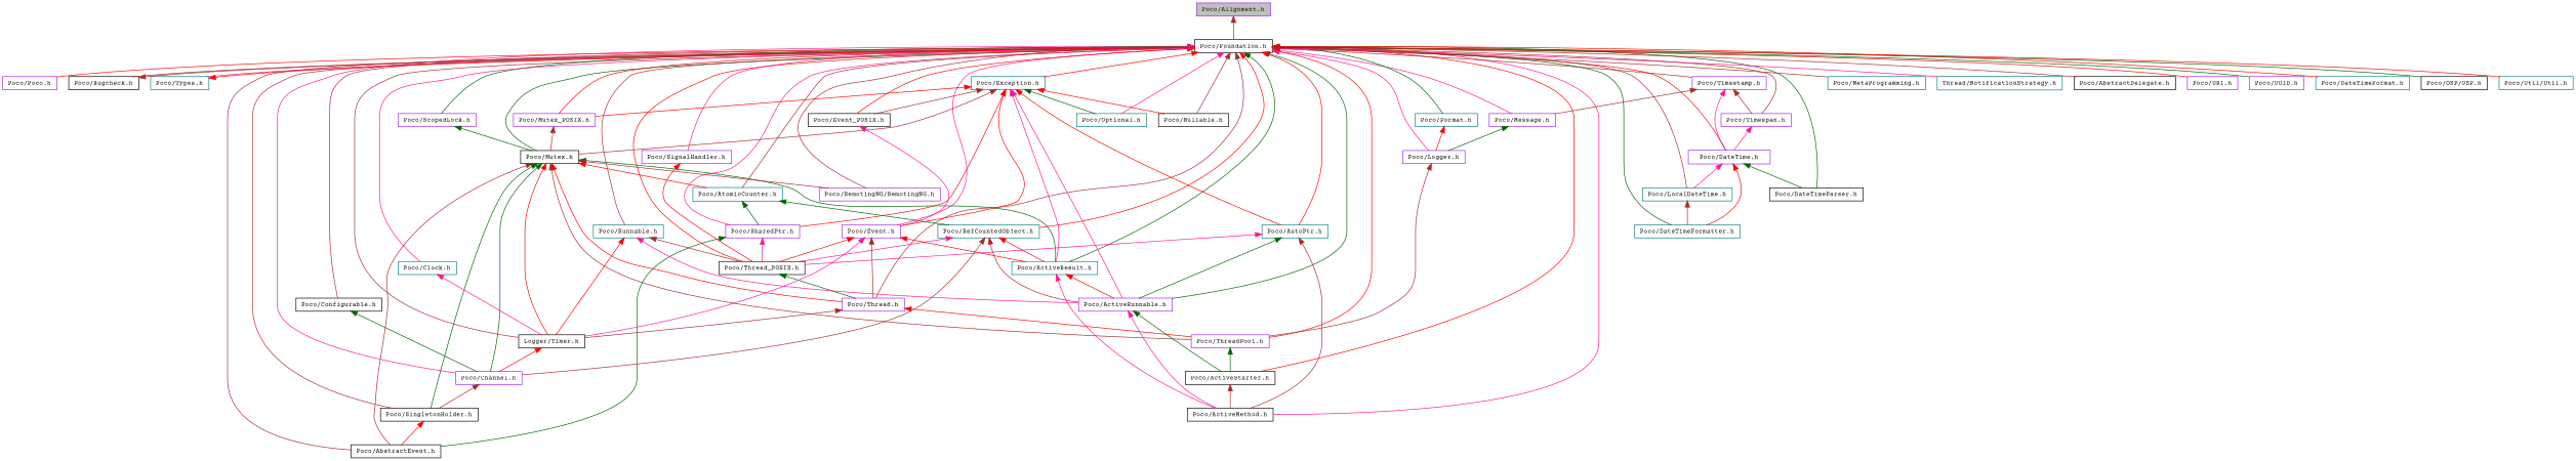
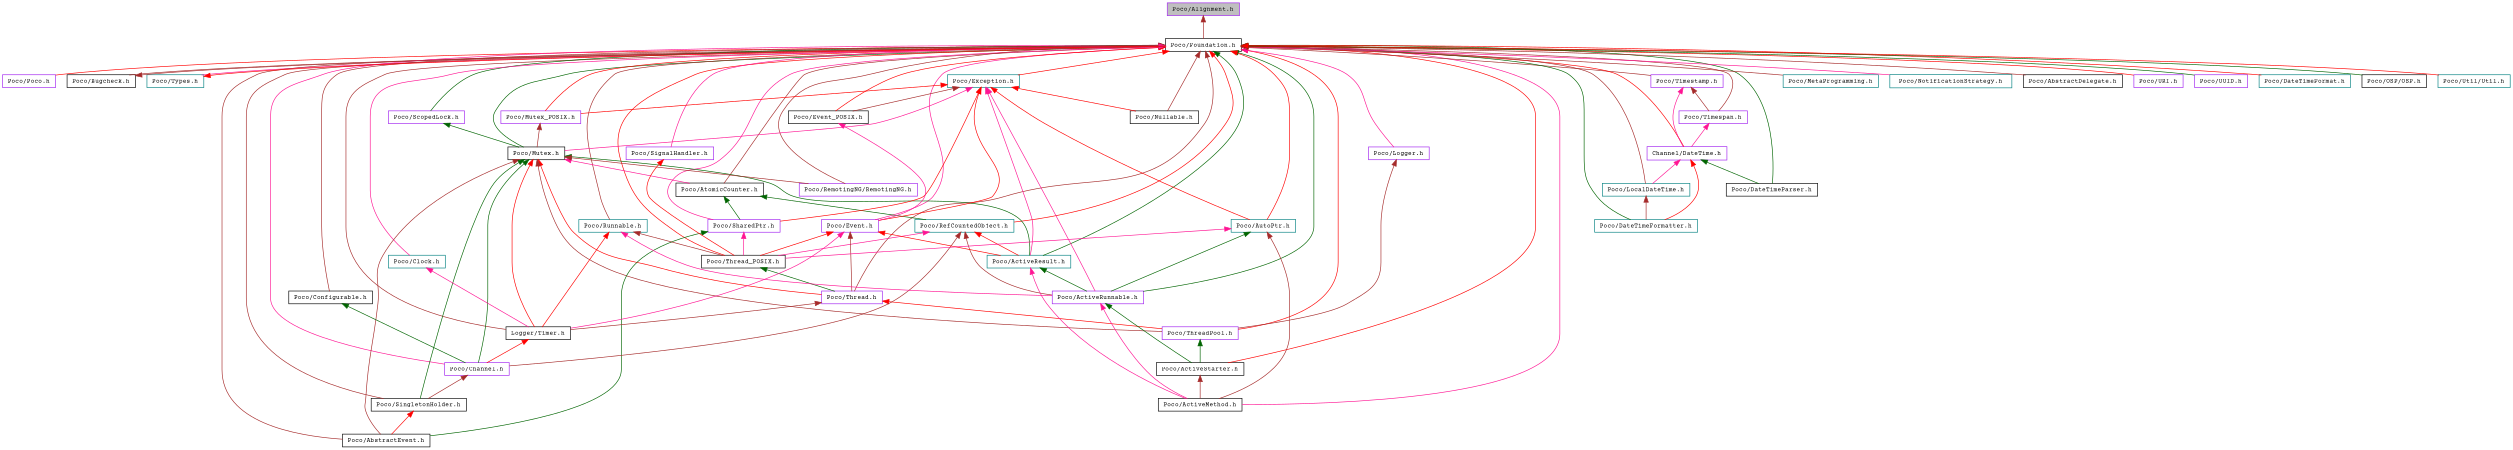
  digraph {
    fontname="Courier Prime"
    node [color=purple fillcolor=white fontname="Courier Prime" fontsize=10 shape=record style=filled]
    edge [color=brown dir=back fontname="Courier Prime" fontsize=10 labelfontname=Helvetica labelfontsize=10 style=solid]
    n1 [fillcolor=grey75 fontcolor=black height=0.2 label="Poco/Alignment.h" width=0.4]
    n2 [color=black height=0.2 label="Poco/Foundation.h" width=0.4]
    n3 [height=0.2 label="Poco/Poco.h" width=0.4]
    n4 [color=black height=0.2 label="Poco/Bugcheck.h" width=0.4]
    n5 [color=teal height=0.2 label="Poco/Types.h" width=0.4]
    n6 [color=black height=0.2 label="Poco/AbstractEvent.h" width=0.4]
    n7 [color=black height=0.2 label="Poco/SingletonHolder.h" width=0.4]
    n8 [color=black height=0.2 label="Poco/Mutex.h" width=0.4]
-   n9 [color=teal height=0.2 label="Poco/AtomicCounter.h" width=0.4]
+   n9 [color=black height=0.2 label="Poco/AtomicCounter.h" width=0.4]
    n10 [height=0.2 label="Poco/SharedPtr.h" width=0.4]
    n11 [color=black height=0.2 label="Poco/Thread_POSIX.h" width=0.4]
    n12 [height=0.2 label="Poco/Thread.h" width=0.4]
    n13 [height=0.2 label="Poco/ThreadPool.h" width=0.4]
    n14 [color=black height=0.2 label="Poco/ActiveStarter.h" width=0.4]
    n15 [color=black height=0.2 label="Poco/ActiveMethod.h" width=0.4]
    n16 [color=black height=0.2 label="Logger/Timer.h" width=0.4]
    n17 [height=0.2 label="Poco/Channel.h" width=0.4]
    n18 [height=0.2 label="Poco/Logger.h" width=0.4]
    n19 [color=teal height=0.2 label="Poco/RefCountedObject.h" width=0.4]
    n20 [color=teal height=0.2 label="Poco/ActiveResult.h" width=0.4]
    n21 [height=0.2 label="Poco/ActiveRunnable.h" width=0.4]
    n22 [height=0.2 label="Poco/RemotingNG/RemotingNG.h" width=0.4]
    n23 [color=teal height=0.2 label="Poco/Exception.h" width=0.4]
    n24 [height=0.2 label="Poco/Mutex_POSIX.h" width=0.4]
    n25 [height=0.2 label="Poco/Event.h" width=0.4]
    n26 [color=black height=0.2 label="Poco/Event_POSIX.h" width=0.4]
    n27 [color=teal height=0.2 label="Poco/AutoPtr.h" width=0.4]
-   n28 [color=teal height=0.2 label="Poco/Optional.h" width=0.4]
    n29 [color=black height=0.2 label="Poco/Nullable.h" width=0.4]
    n30 [height=0.2 label="Poco/ScopedLock.h" width=0.4]
    n31 [color=teal height=0.2 label="Poco/Runnable.h" width=0.4]
    n32 [height=0.2 label="Poco/SignalHandler.h" width=0.4]
    n33 [color=black height=0.2 label="Poco/Configurable.h" width=0.4]
    n34 [color=teal height=0.2 label="Poco/Clock.h" width=0.4]
-   n35 [height=0.2 label="Poco/Message.h" width=0.4]
    n36 [height=0.2 label="Poco/Timestamp.h" width=0.4]
-   n37 [height=0.2 label="Poco/DateTime.h" width=0.4]
+   n37 [height=0.2 label="Channel/DateTime.h" width=0.4]
    n38 [color=teal height=0.2 label="Poco/LocalDateTime.h" width=0.4]
    n39 [color=teal height=0.2 label="Poco/DateTimeFormatter.h" width=0.4]
    n40 [color=black height=0.2 label="Poco/DateTimeParser.h" width=0.4]
    n41 [height=0.2 label="Poco/Timespan.h" width=0.4]
-   n42 [color=teal height=0.2 label="Poco/Format.h" width=0.4]
    n43 [color=teal height=0.2 label="Poco/MetaProgramming.h" width=0.4]
-   n44 [color=teal height=0.2 label="Thread/NotificationStrategy.h" width=0.4]
+   n44 [color=teal height=0.2 label="Poco/NotificationStrategy.h" width=0.4]
    n45 [color=black height=0.2 label="Poco/AbstractDelegate.h" width=0.4]
    n46 [height=0.2 label="Poco/URI.h" width=0.4]
    n47 [height=0.2 label="Poco/UUID.h" width=0.4]
    n48 [color=teal height=0.2 label="Poco/DateTimeFormat.h" width=0.4]
    n49 [color=black height=0.2 label="Poco/OSP/OSP.h" width=0.4]
    n50 [color=teal height=0.2 label="Poco/Util/Util.h" width=0.4]
    n1 -> n2
    n2 -> n3 [color=red]
    n2 -> n4
    n2 -> n5 [color=deeppink]
    n2 -> n6
    n2 -> n7
    n2 -> n8 [color=darkgreen]
    n2 -> n9
    n2 -> n10 [color=deeppink]
    n2 -> n11 [color=red]
    n2 -> n12
    n2 -> n13 [color=red]
    n2 -> n14 [color=red]
    n2 -> n15 [color=deeppink]
    n2 -> n16
    n2 -> n17 [color=deeppink]
    n2 -> n18 [color=deeppink]
    n2 -> n19 [color=red]
    n2 -> n20 [color=darkgreen]
    n2 -> n21 [color=darkgreen]
    n2 -> n22
    n2 -> n23 [color=red]
    n2 -> n24 [color=red]
    n2 -> n25 [color=deeppink]
    n2 -> n26 [color=red]
    n2 -> n27 [color=red]
-   n2 -> n28 [color=deeppink]
    n2 -> n29
    n2 -> n30 [color=darkgreen]
    n2 -> n31
    n2 -> n32 [color=deeppink]
    n2 -> n33
    n2 -> n34 [color=deeppink]
-   n2 -> n35 [color=deeppink]
    n2 -> n36
    n2 -> n37 [color=red]
    n2 -> n38
    n2 -> n39 [color=darkgreen]
    n2 -> n40 [color=darkgreen]
    n2 -> n41
-   n2 -> n42 [color=darkgreen]
    n2 -> n43
    n2 -> n44 [color=deeppink]
    n2 -> n45
    n2 -> n46 [color=red]
    n2 -> n47 [color=darkgreen]
    n2 -> n48 [color=red]
    n2 -> n49 [color=darkgreen]
    n2 -> n50 [color=red]
    n4 -> n2
    n5 -> n2 [color=red]
    n7 -> n6 [color=red]
    n8 -> n6
    n8 -> n7 [color=darkgreen]
-   n8 -> n9 [color=red]
+   n8 -> n9 [color=deeppink]
    n8 -> n12 [color=red]
    n8 -> n13
    n8 -> n16 [color=red]
    n8 -> n17 [color=darkgreen]
    n8 -> n20 [color=darkgreen]
    n8 -> n22
    n9 -> n10 [color=darkgreen]
    n9 -> n19 [color=darkgreen]
    n10 -> n6 [color=darkgreen]
    n10 -> n11 [color=deeppink]
    n11 -> n12 [color=darkgreen]
    n12 -> n13 [color=red]
    n12 -> n16
    n13 -> n14 [color=darkgreen]
    n14 -> n15
    n16 -> n17 [color=red]
    n17 -> n7
    n18 -> n13
    n19 -> n11 [color=deeppink]
    n19 -> n17
    n19 -> n20 [color=red]
    n19 -> n21
    n20 -> n15 [color=deeppink]
-   n20 -> n21 [color=red]
+   n20 -> n21 [color=darkgreen]
    n21 -> n14 [color=darkgreen]
    n21 -> n15 [color=deeppink]
-   n23 -> n8
+   n23 -> n8 [color=deeppink]
    n23 -> n10 [color=red]
    n23 -> n20 [color=deeppink]
    n23 -> n21 [color=deeppink]
    n23 -> n24 [color=red]
    n23 -> n25 [color=red]
    n23 -> n26
    n23 -> n27 [color=red]
-   n23 -> n28 [color=darkgreen]
    n23 -> n29 [color=red]
    n24 -> n8
    n25 -> n11 [color=red]
    n25 -> n12
    n25 -> n16 [color=deeppink]
    n25 -> n20 [color=red]
    n26 -> n25 [color=deeppink]
    n27 -> n11 [color=deeppink]
    n27 -> n15
    n27 -> n21 [color=darkgreen]
    n30 -> n8 [color=darkgreen]
    n31 -> n11
    n31 -> n16 [color=red]
    n31 -> n21 [color=deeppink]
    n32 -> n11 [color=red]
    n33 -> n17 [color=darkgreen]
    n34 -> n16 [color=deeppink]
-   n35 -> n18 [color=darkgreen]
-   n36 -> n35
    n36 -> n37 [color=deeppink]
    n36 -> n41
    n37 -> n38 [color=deeppink]
    n37 -> n39 [color=red]
    n37 -> n40 [color=darkgreen]
    n38 -> n39
    n41 -> n37 [color=deeppink]
-   n42 -> n18 [color=red]
  }
